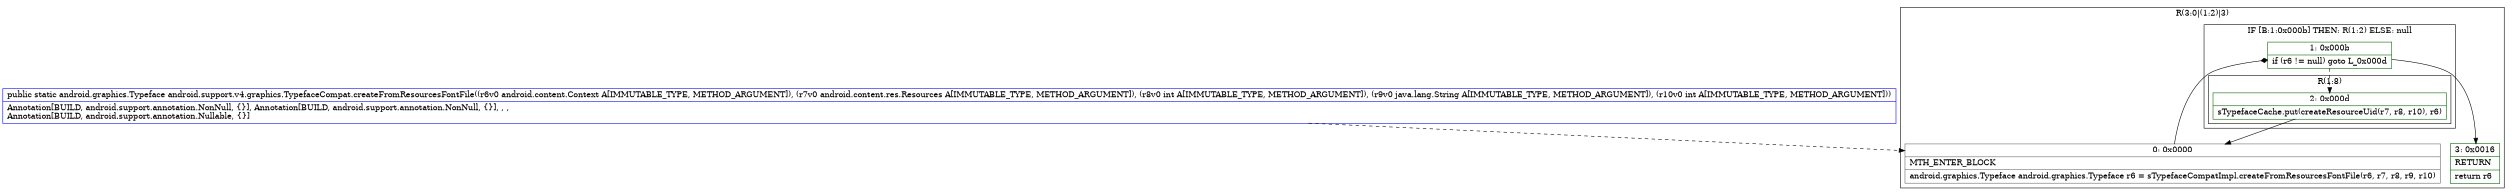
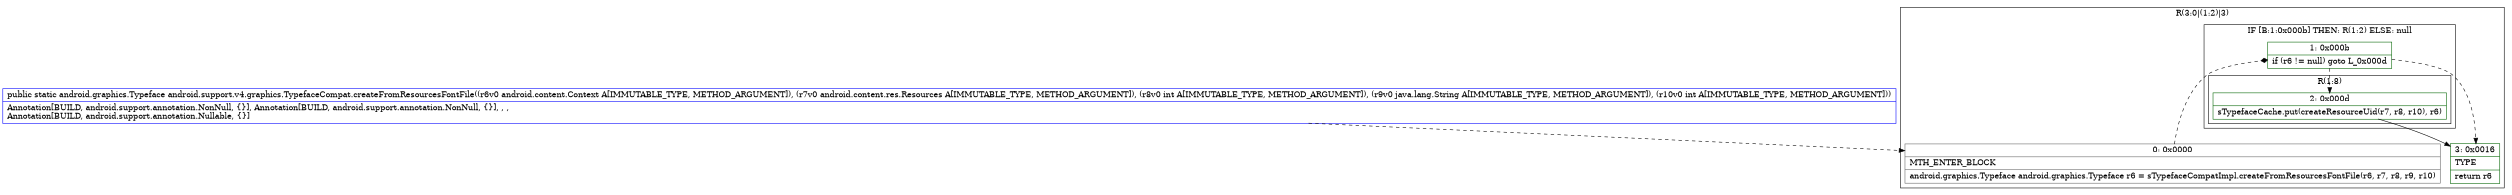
  digraph {
    node [color=darkgreen shape=record]
    edge [arrowhead=normal style=dashed]
    n1 [label="{2\:\ 0x000d|sTypefaceCache.put(createResourceUid(r7, r8, r10), r6)\l}"]
    n2 [label="{1\:\ 0x000b|if (r6 != null) goto L_0x000d\l}"]
    n3 [color=gray40 label="{0\:\ 0x0000|MTH_ENTER_BLOCK\l|android.graphics.Typeface android.graphics.Typeface r6 = sTypefaceCompatImpl.createFromResourcesFontFile(r6, r7, r8, r9, r10)\l}"]
-   n4 [label="{3\:\ 0x0016|RETURN\l|return r6\l}"]
+   n4 [label="{3\:\ 0x0016|TYPE\l|return r6\l}"]
    n5 [color=blue label="{public static android.graphics.Typeface android.support.v4.graphics.TypefaceCompat.createFromResourcesFontFile((r6v0 android.content.Context A[IMMUTABLE_TYPE, METHOD_ARGUMENT]), (r7v0 android.content.res.Resources A[IMMUTABLE_TYPE, METHOD_ARGUMENT]), (r8v0 int A[IMMUTABLE_TYPE, METHOD_ARGUMENT]), (r9v0 java.lang.String A[IMMUTABLE_TYPE, METHOD_ARGUMENT]), (r10v0 int A[IMMUTABLE_TYPE, METHOD_ARGUMENT]))  | Annotation[BUILD, android.support.annotation.NonNull, \{\}], Annotation[BUILD, android.support.annotation.NonNull, \{\}], , , \lAnnotation[BUILD, android.support.annotation.Nullable, \{\}]\l}"]
    subgraph cluster_1 {
      label="R(3:0|(1:2)|3)"
      n3
      n4
      subgraph cluster_2 {
        label="IF [B:1:0x000b] THEN: R(1:2) ELSE: null"
        n2
        subgraph cluster_3 {
          label="R(1:8)"
          n1
        }
      }
    }
-   n1 -> n3 [style=solid]
+   n1 -> n4 [style=solid]
    n2 -> n1
-   n2 -> n4 [style=solid]
-   n3 -> n2 [arrowhead=diamond style=solid]
+   n2 -> n4
+   n3 -> n2 [arrowhead=diamond]
    n5 -> n3
  }
